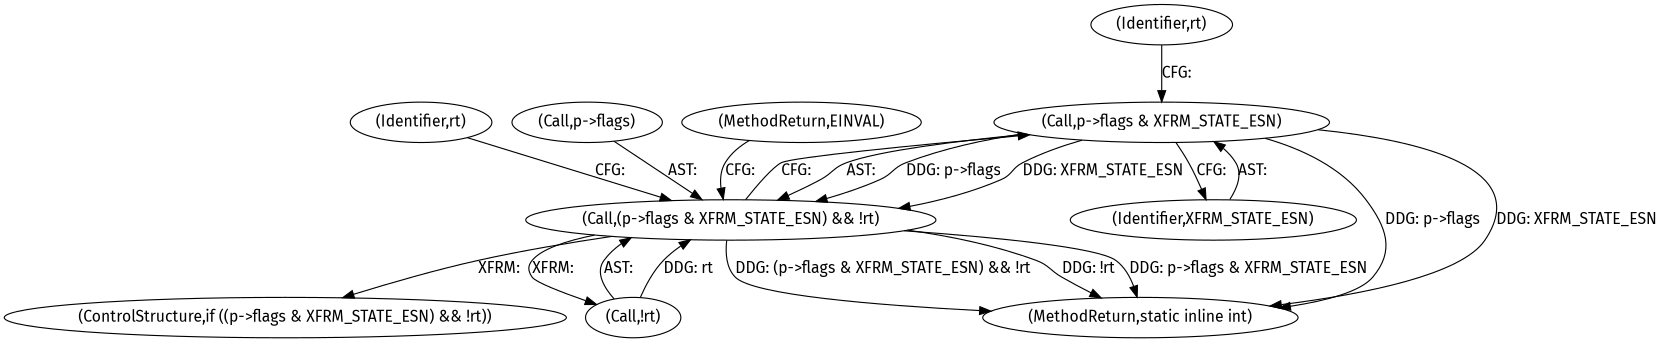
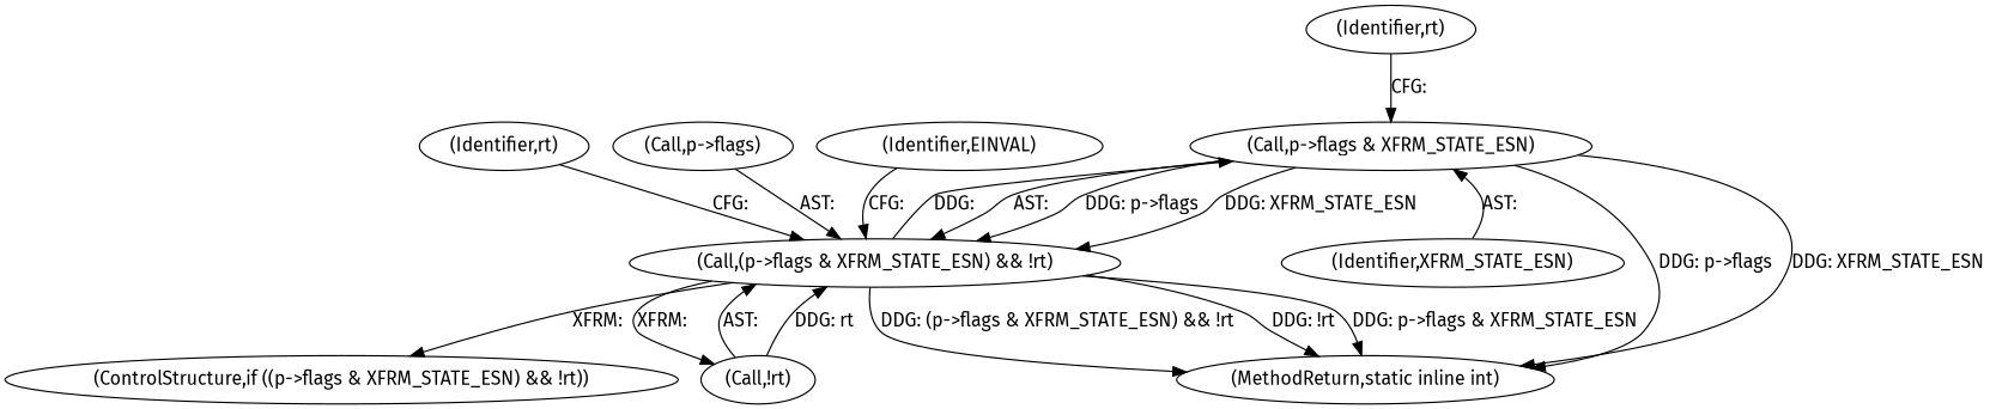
  digraph {
    fontname="Fira Sans"
    node [fontname="Fira Sans"]
    edge [fontname="Fira Sans"]
    n1 [label="(Call,p->flags & XFRM_STATE_ESN)"]
    n2 [label="(Call,(p->flags & XFRM_STATE_ESN) && !rt)"]
    n3 [label="(Identifier,XFRM_STATE_ESN)"]
    n4 [label="(MethodReturn,static inline int)"]
    n5 [label="(ControlStructure,if ((p->flags & XFRM_STATE_ESN) && !rt))"]
    n6 [label="(Call,!rt)"]
    n7 [label="(Identifier,rt)"]
    n8 [label="(Identifier,rt)"]
    n9 [label="(Call,p->flags)"]
-   n10 [label="(MethodReturn,EINVAL)"]
+   n10 [label="(Identifier,EINVAL)"]
    n1 -> n2 [label="AST: "]
    n1 -> n2 [label="DDG: p->flags"]
    n1 -> n2 [label="DDG: XFRM_STATE_ESN"]
-   n1 -> n3 [label="CFG: "]
    n1 -> n4 [label="DDG: p->flags"]
    n1 -> n4 [label="DDG: XFRM_STATE_ESN"]
-   n2 -> n1 [label="CFG: "]
+   n2 -> n1 [label="DDG: "]
    n2 -> n4 [label="DDG: !rt"]
    n2 -> n4 [label="DDG: p->flags & XFRM_STATE_ESN"]
    n2 -> n4 [label="DDG: (p->flags & XFRM_STATE_ESN) && !rt"]
    n2 -> n5 [label="XFRM: "]
    n2 -> n6 [label="XFRM: "]
    n3 -> n1 [label="AST: "]
    n6 -> n2 [label="AST: "]
    n6 -> n2 [label="DDG: rt"]
    n7 -> n2 [label="CFG: "]
    n8 -> n1 [label="CFG: "]
    n9 -> n2 [label="AST: "]
    n10 -> n2 [label="CFG: "]
  }
